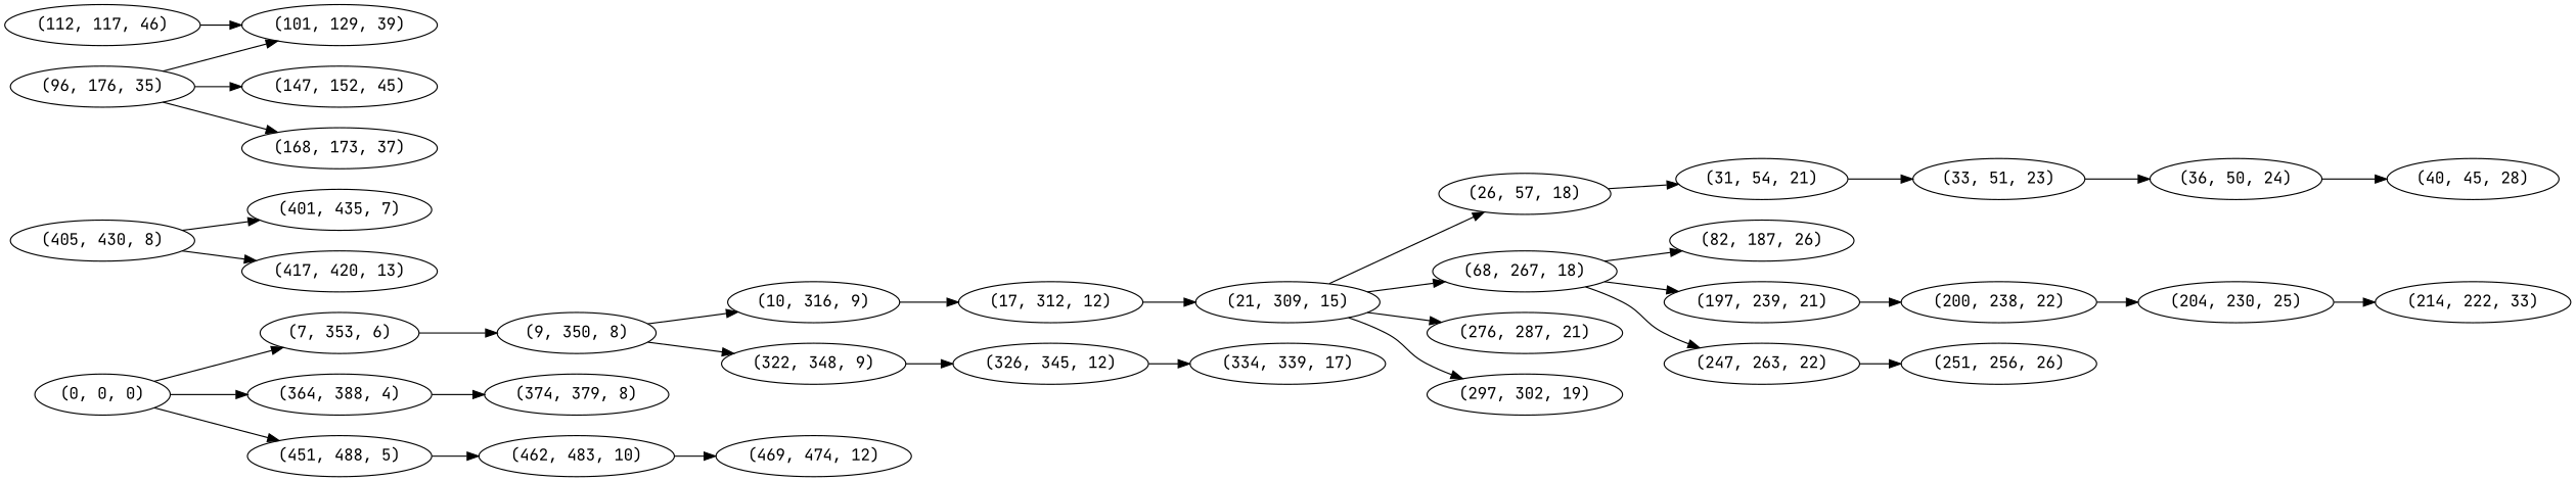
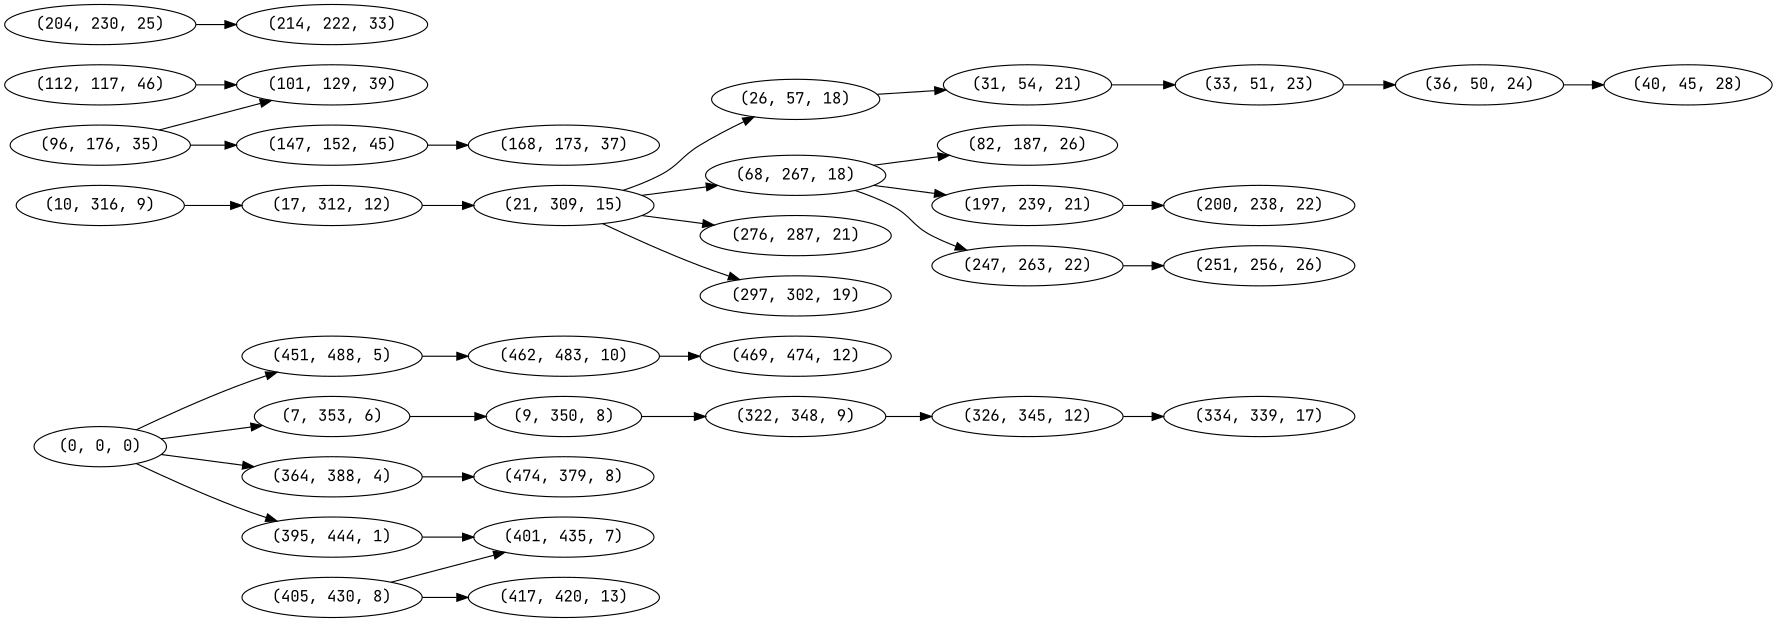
  digraph {
    fontname="JetBrains Mono"
    rankdir=LR
    node [fontname="JetBrains Mono"]
    edge [fontname="JetBrains Mono"]
    "(0, 0, 0)"
    "(7, 353, 6)"
    "(364, 388, 4)"
+   "(395, 444, 1)"
    "(451, 488, 5)"
    "(9, 350, 8)"
-   "(374, 379, 8)"
+   "(374, 379, 8)" [label="(474, 379, 8)"]
    "(401, 435, 7)"
    "(462, 483, 10)"
    "(10, 316, 9)"
    "(322, 348, 9)"
    "(17, 312, 12)"
    "(326, 345, 12)"
    "(21, 309, 15)"
    "(26, 57, 18)"
    "(68, 267, 18)"
    "(276, 287, 21)"
    "(297, 302, 19)"
    "(31, 54, 21)"
    "(82, 187, 26)"
    "(197, 239, 21)"
    "(247, 263, 22)"
    "(33, 51, 23)"
    "(36, 50, 24)"
    "(40, 45, 28)"
    "(200, 238, 22)"
    "(251, 256, 26)"
    "(96, 176, 35)"
    "(101, 129, 39)"
    "(147, 152, 45)"
    "(168, 173, 37)"
    "(112, 117, 46)"
    "(204, 230, 25)"
    "(214, 222, 33)"
    "(334, 339, 17)"
    "(405, 430, 8)"
    n37 [label="(417, 420, 13)"]
    "(469, 474, 12)"
    "(0, 0, 0)" -> "(7, 353, 6)"
    "(0, 0, 0)" -> "(364, 388, 4)"
+   "(0, 0, 0)" -> "(395, 444, 1)"
    "(0, 0, 0)" -> "(451, 488, 5)"
    "(7, 353, 6)" -> "(9, 350, 8)"
    "(364, 388, 4)" -> "(374, 379, 8)"
+   "(395, 444, 1)" -> "(401, 435, 7)"
    "(451, 488, 5)" -> "(462, 483, 10)"
-   "(9, 350, 8)" -> "(10, 316, 9)"
    "(9, 350, 8)" -> "(322, 348, 9)"
    "(462, 483, 10)" -> "(469, 474, 12)"
    "(10, 316, 9)" -> "(17, 312, 12)"
    "(322, 348, 9)" -> "(326, 345, 12)"
    "(17, 312, 12)" -> "(21, 309, 15)"
    "(326, 345, 12)" -> "(334, 339, 17)"
    "(21, 309, 15)" -> "(26, 57, 18)"
    "(21, 309, 15)" -> "(68, 267, 18)"
    "(21, 309, 15)" -> "(276, 287, 21)"
    "(21, 309, 15)" -> "(297, 302, 19)"
    "(26, 57, 18)" -> "(31, 54, 21)"
    "(68, 267, 18)" -> "(82, 187, 26)"
    "(68, 267, 18)" -> "(197, 239, 21)"
    "(68, 267, 18)" -> "(247, 263, 22)"
    "(31, 54, 21)" -> "(33, 51, 23)"
    "(197, 239, 21)" -> "(200, 238, 22)"
    "(247, 263, 22)" -> "(251, 256, 26)"
    "(33, 51, 23)" -> "(36, 50, 24)"
    "(36, 50, 24)" -> "(40, 45, 28)"
-   "(200, 238, 22)" -> "(204, 230, 25)"
    "(96, 176, 35)" -> "(101, 129, 39)"
    "(96, 176, 35)" -> "(147, 152, 45)"
-   "(96, 176, 35)" -> "(168, 173, 37)"
+   "(147, 152, 45)" -> "(168, 173, 37)"
    "(112, 117, 46)" -> "(101, 129, 39)"
    "(204, 230, 25)" -> "(214, 222, 33)"
    "(405, 430, 8)" -> "(401, 435, 7)"
    "(405, 430, 8)" -> n37
  }
